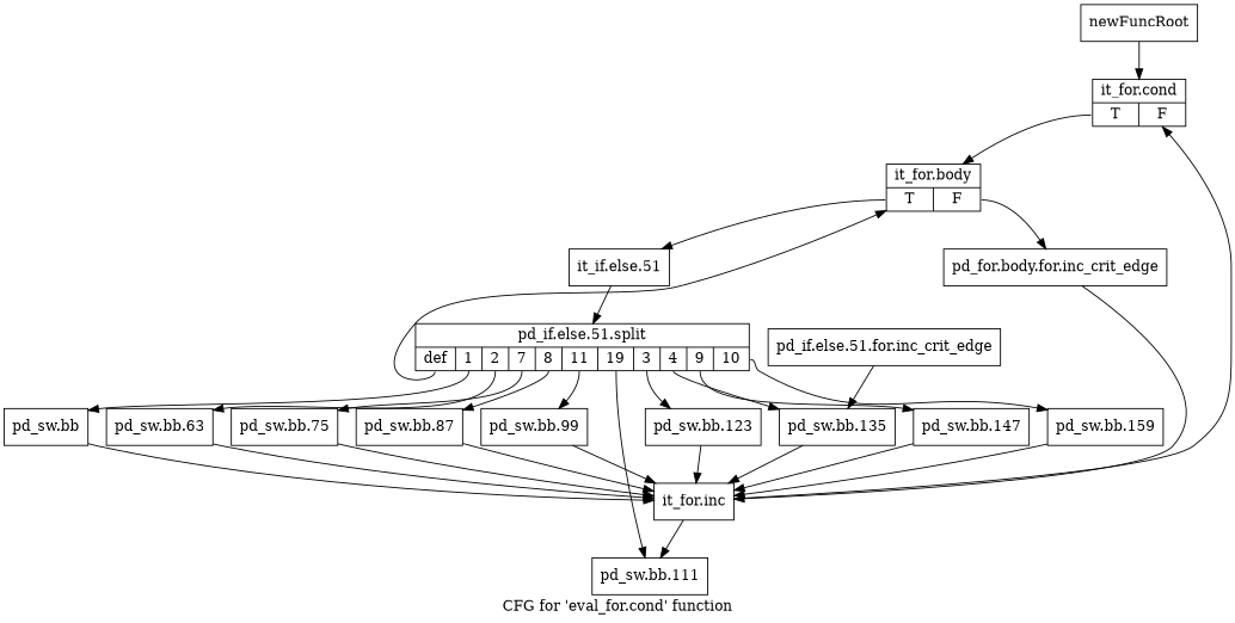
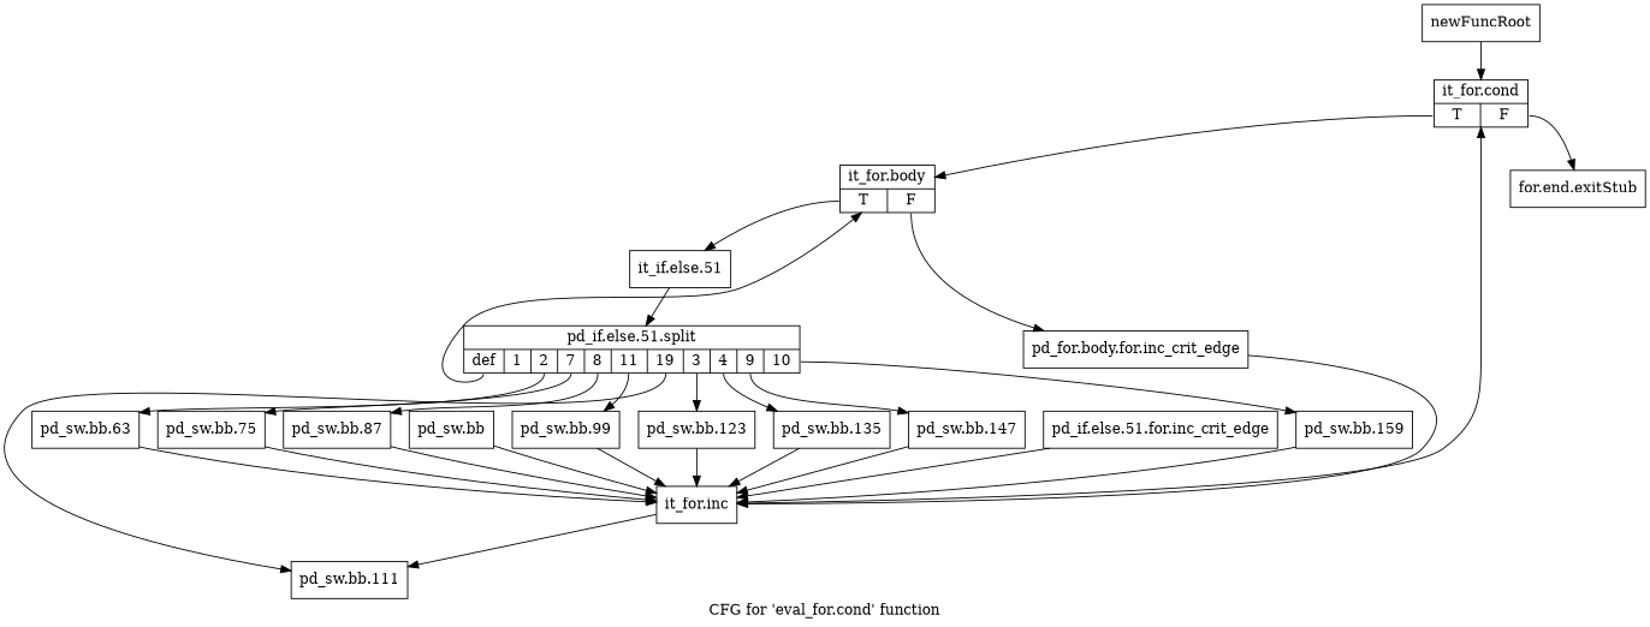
  digraph {
    label="CFG for 'eval_for.cond' function"
    node [shape=record]
    n1 [label="{newFuncRoot}"]
    n2 [label="{it_for.cond|{<s0>T|<s1>F}}"]
+   n3 [label="{for.end.exitStub}"]
    n4 [label="{it_for.body|{<s0>T|<s1>F}}"]
    n5 [label="{it_if.else.51}"]
    n6 [label="{pd_for.body.for.inc_crit_edge}"]
    n7 [label="{pd_if.else.51.split|{<s0>def|<s1>1|<s2>2|<s3>7|<s4>8|<s5>11|<s6>19|<s7>3|<s8>4|<s9>9|<s10>10}}"]
    n8 [label="{it_for.inc}"]
    n9 [label="{pd_sw.bb}"]
    n10 [label="{pd_sw.bb.63}"]
    n11 [label="{pd_sw.bb.75}"]
    n12 [label="{pd_sw.bb.87}"]
    n13 [label="{pd_sw.bb.99}"]
    n14 [label="{pd_sw.bb.111}"]
    n15 [label="{pd_sw.bb.123}"]
    n16 [label="{pd_sw.bb.135}"]
    n17 [label="{pd_sw.bb.147}"]
    n18 [label="{pd_sw.bb.159}"]
    n19 [label="{pd_if.else.51.for.inc_crit_edge}"]
    n1 -> n2
+   n2 -> n3 [tailport=s1]
    n2 -> n4 [tailport=s0]
    n4 -> n5 [tailport=s0]
    n4 -> n6 [tailport=s1]
    n5 -> n7
    n6 -> n8
    n7 -> n4 [tailport=s0]
-   n7 -> n9 [tailport=s1]
    n7 -> n10 [tailport=s2]
    n7 -> n11 [tailport=s3]
    n7 -> n12 [tailport=s4]
    n7 -> n13 [tailport=s5]
    n7 -> n14 [tailport=s6]
    n7 -> n15 [tailport=s7]
    n7 -> n16 [tailport=s8]
    n7 -> n17 [tailport=s9]
    n7 -> n18 [tailport=s10]
    n8 -> n2
    n8 -> n14
    n9 -> n8
    n10 -> n8
    n11 -> n8
    n12 -> n8
    n13 -> n8
    n15 -> n8
    n16 -> n8
    n17 -> n8
    n18 -> n8
-   n19 -> n16
+   n19 -> n8
  }
